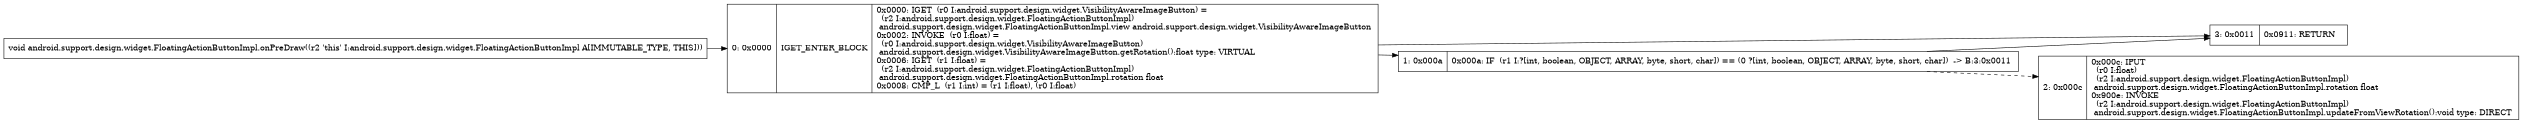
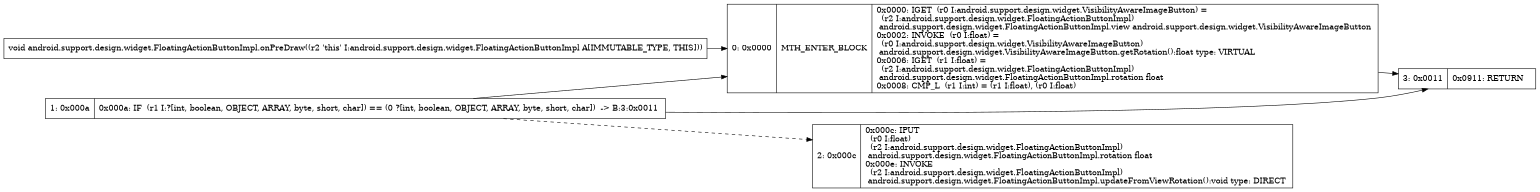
  digraph {
    rankdir=LR
    node [shape=record]
-   n1 [label="{0\:\ 0x0000|IGET_ENTER_BLOCK\l|0x0000: IGET  (r0 I:android.support.design.widget.VisibilityAwareImageButton) = \l  (r2 I:android.support.design.widget.FloatingActionButtonImpl)\l android.support.design.widget.FloatingActionButtonImpl.view android.support.design.widget.VisibilityAwareImageButton \l0x0002: INVOKE  (r0 I:float) = \l  (r0 I:android.support.design.widget.VisibilityAwareImageButton)\l android.support.design.widget.VisibilityAwareImageButton.getRotation():float type: VIRTUAL \l0x0006: IGET  (r1 I:float) = \l  (r2 I:android.support.design.widget.FloatingActionButtonImpl)\l android.support.design.widget.FloatingActionButtonImpl.rotation float \l0x0008: CMP_L  (r1 I:int) = (r1 I:float), (r0 I:float) \l}"]
+   n1 [label="{0\:\ 0x0000|MTH_ENTER_BLOCK\l|0x0000: IGET  (r0 I:android.support.design.widget.VisibilityAwareImageButton) = \l  (r2 I:android.support.design.widget.FloatingActionButtonImpl)\l android.support.design.widget.FloatingActionButtonImpl.view android.support.design.widget.VisibilityAwareImageButton \l0x0002: INVOKE  (r0 I:float) = \l  (r0 I:android.support.design.widget.VisibilityAwareImageButton)\l android.support.design.widget.VisibilityAwareImageButton.getRotation():float type: VIRTUAL \l0x0006: IGET  (r1 I:float) = \l  (r2 I:android.support.design.widget.FloatingActionButtonImpl)\l android.support.design.widget.FloatingActionButtonImpl.rotation float \l0x0008: CMP_L  (r1 I:int) = (r1 I:float), (r0 I:float) \l}"]
    n2 [label="{1\:\ 0x000a|0x000a: IF  (r1 I:?[int, boolean, OBJECT, ARRAY, byte, short, char]) == (0 ?[int, boolean, OBJECT, ARRAY, byte, short, char])  \-\> B:3:0x0011 \l}"]
    n3 [label="{3\:\ 0x0011|0x0911: RETURN   \l}"]
-   n4 [label="{2\:\ 0x000c|0x000c: IPUT  \l  (r0 I:float)\l  (r2 I:android.support.design.widget.FloatingActionButtonImpl)\l android.support.design.widget.FloatingActionButtonImpl.rotation float \l0x900e: INVOKE  \l  (r2 I:android.support.design.widget.FloatingActionButtonImpl)\l android.support.design.widget.FloatingActionButtonImpl.updateFromViewRotation():void type: DIRECT \l}"]
+   n4 [label="{2\:\ 0x000c|0x000c: IPUT  \l  (r0 I:float)\l  (r2 I:android.support.design.widget.FloatingActionButtonImpl)\l android.support.design.widget.FloatingActionButtonImpl.rotation float \l0x000e: INVOKE  \l  (r2 I:android.support.design.widget.FloatingActionButtonImpl)\l android.support.design.widget.FloatingActionButtonImpl.updateFromViewRotation():void type: DIRECT \l}"]
    n5 [label="{void android.support.design.widget.FloatingActionButtonImpl.onPreDraw((r2 'this' I:android.support.design.widget.FloatingActionButtonImpl A[IMMUTABLE_TYPE, THIS])) }"]
-   n1 -> n2
+   n2 -> n1
    n1 -> n3
    n2 -> n3
    n2 -> n4 [style=dashed]
    n5 -> n1
  }
